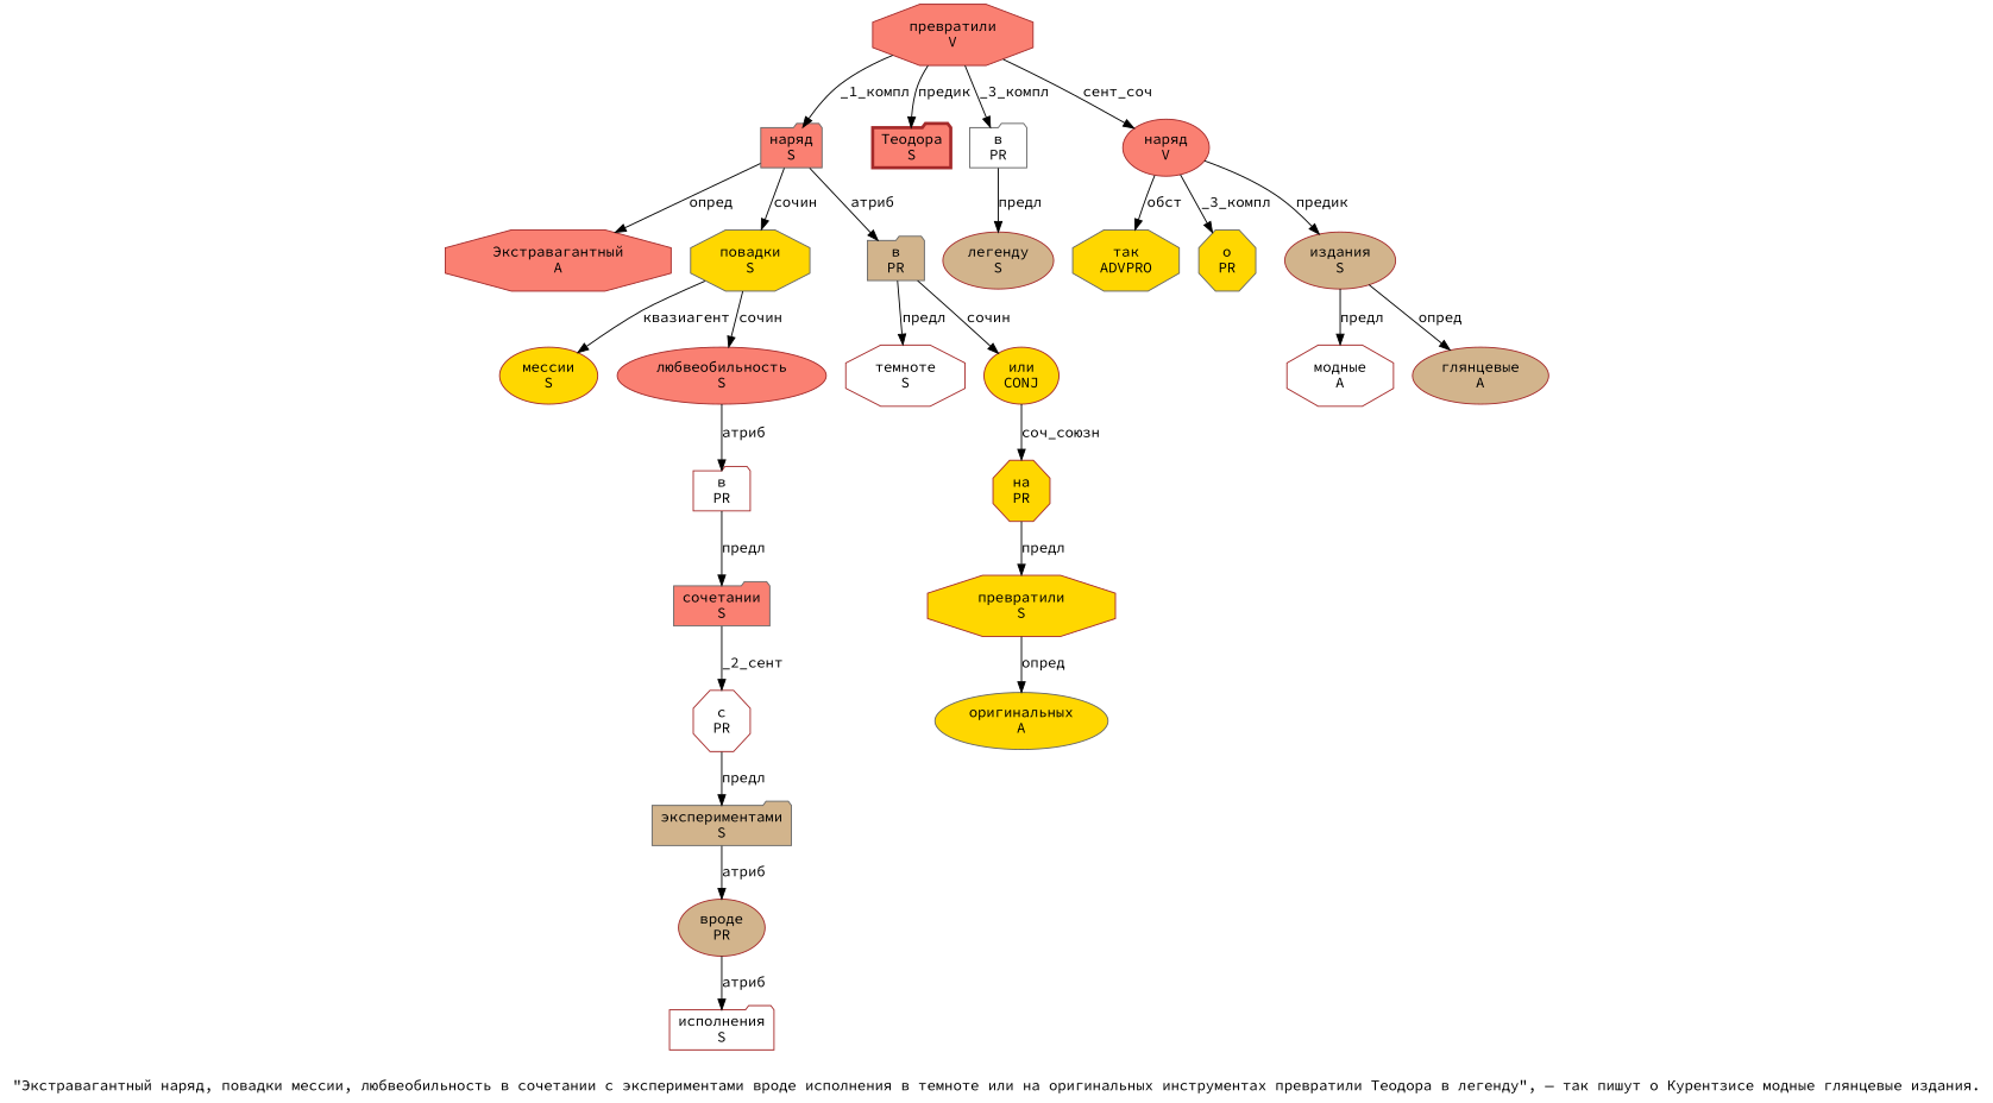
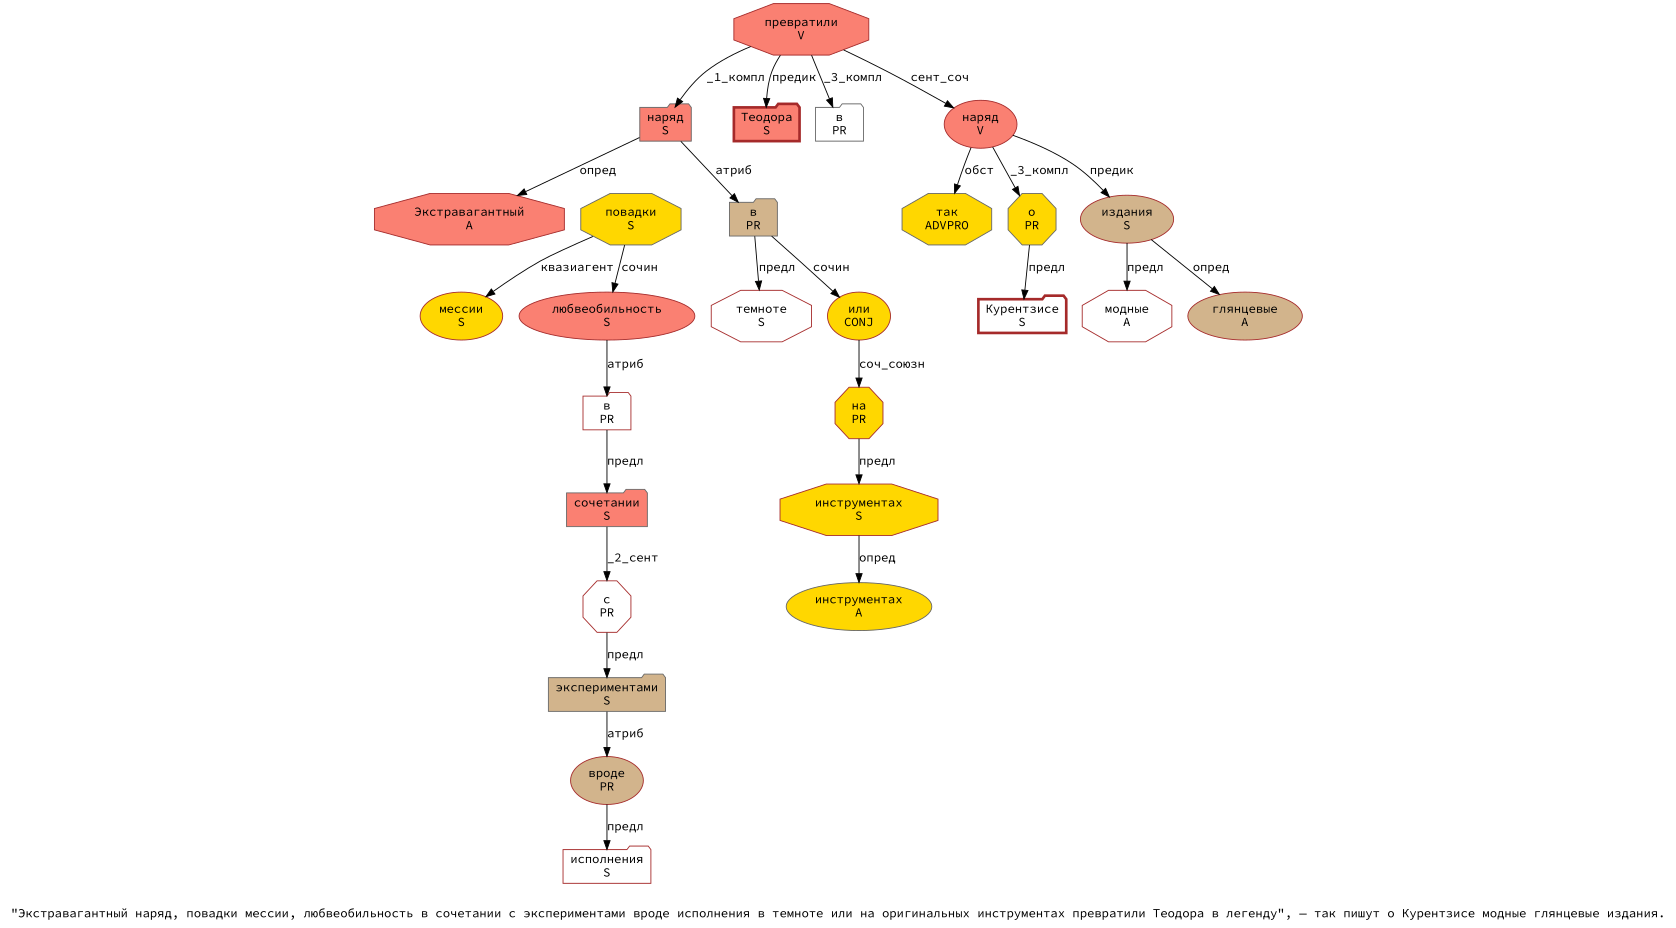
  digraph {
    fontname="Source Code Pro"
    label="\"Экстравагантный наряд, повадки мессии, любвеобильность в сочетании с экспериментами вроде исполнения в темноте или на оригинальных инструментах превратили Теодора в легенду\", — так пишут о Курентзисе модные глянцевые издания."
    node [color=brown fillcolor=gold fontname="Source Code Pro" penwidth=1 shape=octagon style=filled]
    edge [fontname="Source Code Pro"]
    n1 [fillcolor=salmon label="Экстравагантный\nA"]
    n2 [color=gray40 fillcolor=salmon label="наряд\nS" shape=folder]
    n3 [color=gray40 label="повадки\nS"]
    n4 [color=gray40 fillcolor=tan label="в\nPR" shape=folder]
    n5 [label="мессии\nS" shape=ellipse]
    n6 [fillcolor=salmon label="любвеобильность\nS" shape=ellipse]
    n7 [fillcolor=white label="темноте\nS"]
    n8 [label="или\nCONJ" shape=ellipse]
    n9 [fillcolor=white label="в\nPR" shape=folder]
    n10 [color=gray40 fillcolor=salmon label="сочетании\nS" shape=folder]
    n11 [fillcolor=white label="с\nPR"]
    n12 [color=gray40 fillcolor=tan label="экспериментами\nS" shape=folder]
    n13 [fillcolor=tan label="вроде\nPR" shape=ellipse]
    n14 [fillcolor=white label="исполнения\nS" shape=folder]
    n15 [label="на\nPR"]
-   n16 [label="превратили\nS"]
-   n17 [color=gray40 label="оригинальных\nA" shape=ellipse]
+   n16 [label="инструментах\nS"]
+   n17 [color=gray40 label="инструментах\nA" shape=ellipse]
    n18 [fillcolor=salmon label="превратили\nV"]
    n19 [fillcolor=salmon label="Теодора\nS" penwidth=3 shape=folder]
    n20 [color=gray40 fillcolor=white label="в\nPR" shape=folder]
    n21 [fillcolor=salmon label="наряд\nV" shape=ellipse]
-   n22 [fillcolor=tan label="легенду\nS" shape=ellipse]
    n23 [color=gray40 label="так\nADVPRO"]
    n24 [color=gray40 label="о\nPR"]
    n25 [fillcolor=tan label="издания\nS" shape=ellipse]
+   n26 [fillcolor=white label="Курентзисе\nS" penwidth=3 shape=folder]
    n27 [fillcolor=white label="модные\nA"]
    n28 [fillcolor=tan label="глянцевые\nA" shape=ellipse]
    n2 -> n1 [label="опред"]
-   n2 -> n3 [label="сочин"]
    n2 -> n4 [label="атриб"]
    n3 -> n5 [label="квазиагент"]
    n3 -> n6 [label="сочин"]
    n4 -> n7 [label="предл"]
    n4 -> n8 [label="сочин"]
    n6 -> n9 [label="атриб"]
    n8 -> n15 [label="соч_союзн"]
    n9 -> n10 [label="предл"]
    n10 -> n11 [label="_2_сент"]
    n11 -> n12 [label="предл"]
    n12 -> n13 [label="атриб"]
-   n13 -> n14 [label="атриб"]
+   n13 -> n14 [label="предл"]
    n15 -> n16 [label="предл"]
    n16 -> n17 [label="опред"]
    n18 -> n2 [label="_1_компл"]
    n18 -> n19 [label="предик"]
    n18 -> n20 [label="_3_компл"]
    n18 -> n21 [label="сент_соч"]
-   n20 -> n22 [label="предл"]
    n21 -> n23 [label="обст"]
    n21 -> n24 [label="_3_компл"]
    n21 -> n25 [label="предик"]
+   n24 -> n26 [label="предл"]
    n25 -> n27 [label="предл"]
    n25 -> n28 [label="опред"]
  }
